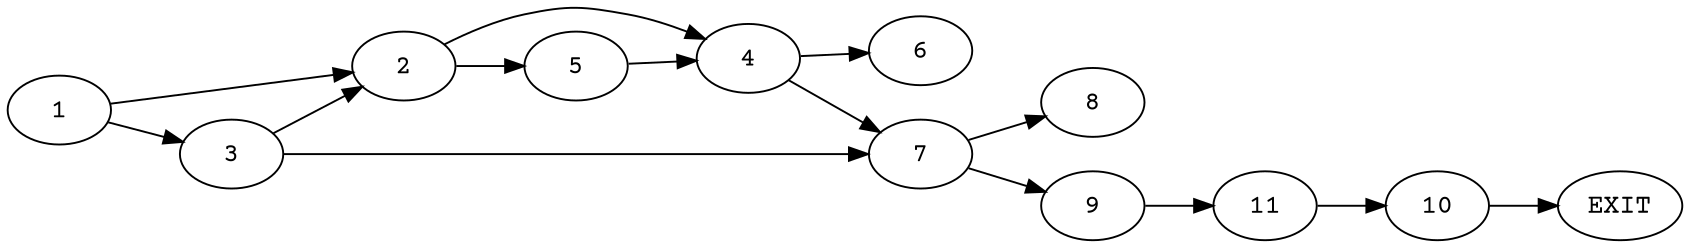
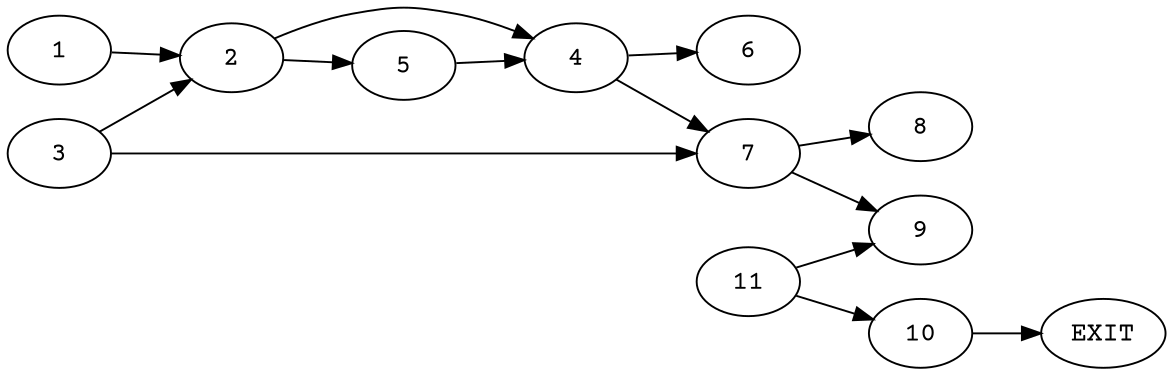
  digraph {
    fontname="Courier Prime"
    rankdir=LR
    node [fontname="Courier Prime"]
    edge [fontname="Courier Prime"]
    1
    2
    3
    n4 [label=EXIT]
    4
    5
    7
    6
    8
    9
    11
    10
    1 -> 2
-   1 -> 3
    2 -> 4
    2 -> 5
    3 -> 2
    3 -> 7
    4 -> 7
    4 -> 6
    5 -> 4
    7 -> 8
    7 -> 9
-   9 -> 11
+   11 -> 9
    11 -> 10
    10 -> n4
  }
